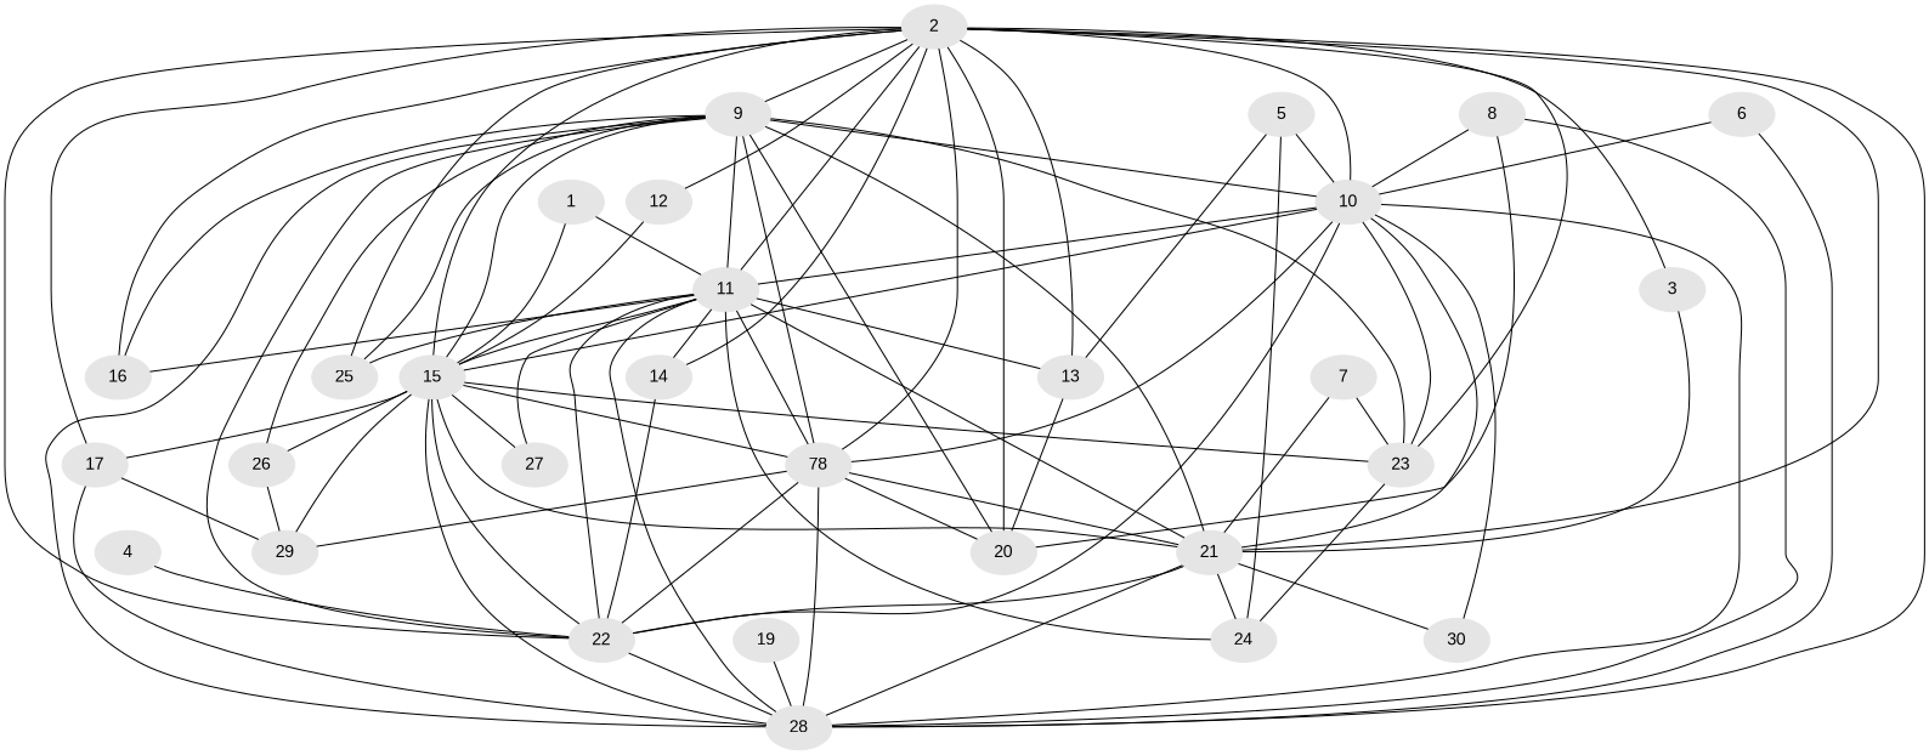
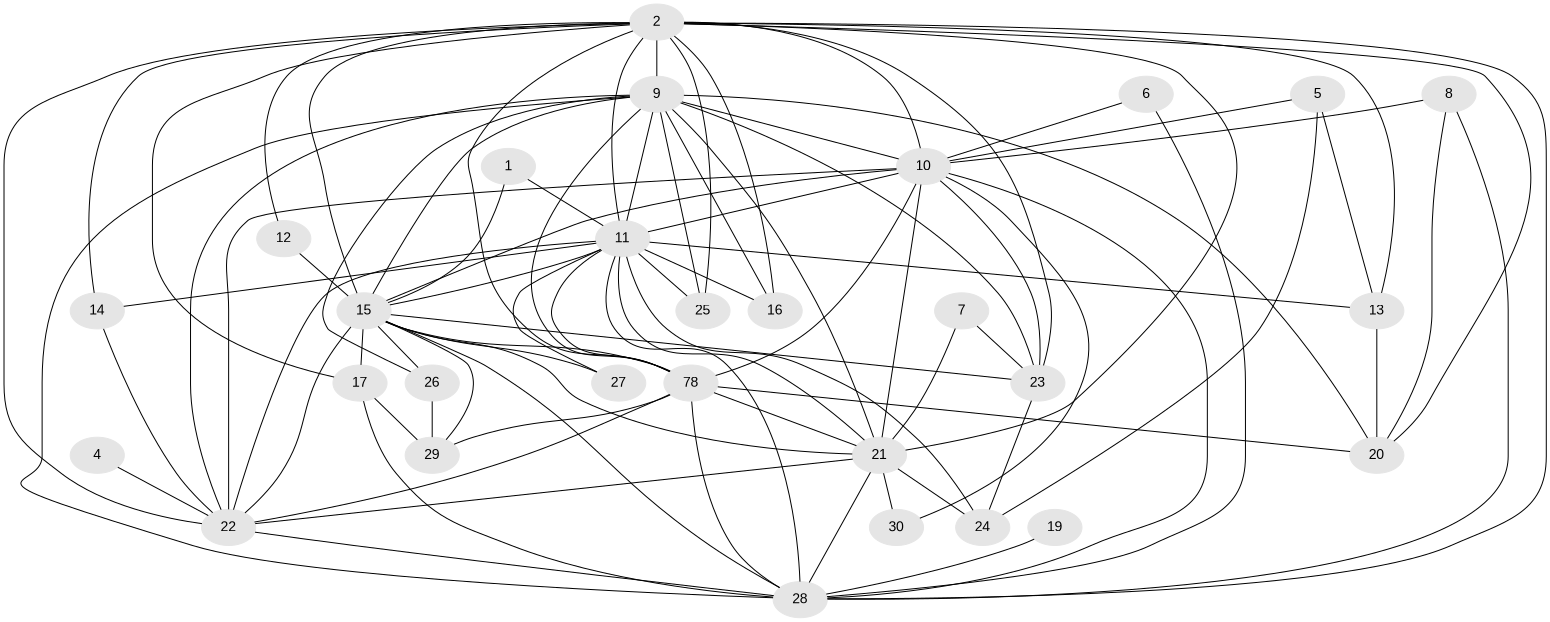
  graph {
    fontname="Liberation Sans"
    node [color=gray90 fontname="Liberation Sans" style=filled]
    edge [fontname="Liberation Sans" weight=1.0]
    1
    11
    15
    13
    14
    16
    n7 [label=78]
    21
    22
    25
    28
    24
    27
    17
    23
    26
    29
    2
-   3
    9
    10
    12
    20
    30
    4
    5
    6
    7
    8
    19
    1 -- 11
    1 -- 15
    11 -- 15
    11 -- 13
    11 -- 14
    11 -- 16
    11 -- n7
    11 -- 21
    11 -- 22 [weight=2.0]
    11 -- 25
    11 -- 28
    11 -- 24
    11 -- 27
    15 -- n7
    15 -- 21
    15 -- 22
    15 -- 28
    15 -- 27
    15 -- 17
    15 -- 23 [weight=2.0]
    15 -- 26
    15 -- 29
    13 -- 20
    14 -- 22
    n7 -- 21
    n7 -- 22
    n7 -- 28
    n7 -- 29
    n7 -- 20
    21 -- 22
    21 -- 28
    21 -- 24
    21 -- 30
    22 -- 28 [weight=2.0]
    17 -- 28
    17 -- 29
    23 -- 24
    26 -- 29
    2 -- 11 [weight=2.0]
    2 -- 15 [weight=2.0]
    2 -- 13
    2 -- 14
    2 -- 16
    2 -- n7 [weight=3.0]
    2 -- 21 [weight=2.0]
    2 -- 22 [weight=3.0]
    2 -- 25
    2 -- 28 [weight=2.0]
    2 -- 17
    2 -- 23
-   2 -- 3
    2 -- 9 [weight=2.0]
    2 -- 10 [weight=3.0]
    2 -- 12
    2 -- 20
-   3 -- 21
    9 -- 11
    9 -- 15
    9 -- 16
    9 -- n7 [weight=2.0]
    9 -- 21
    9 -- 22 [weight=2.0]
    9 -- 25
    9 -- 28
    9 -- 23
    9 -- 26
    9 -- 10
    9 -- 20
    10 -- 11 [weight=2.0]
    10 -- 15
    10 -- n7
    10 -- 21
    10 -- 22
    10 -- 28
    10 -- 23 [weight=2.0]
    10 -- 30
    12 -- 15
    4 -- 22
    5 -- 13
    5 -- 24
    5 -- 10
    6 -- 28
    6 -- 10
    7 -- 21
    7 -- 23
    8 -- 28
    8 -- 10
    8 -- 20
    19 -- 28
  }
